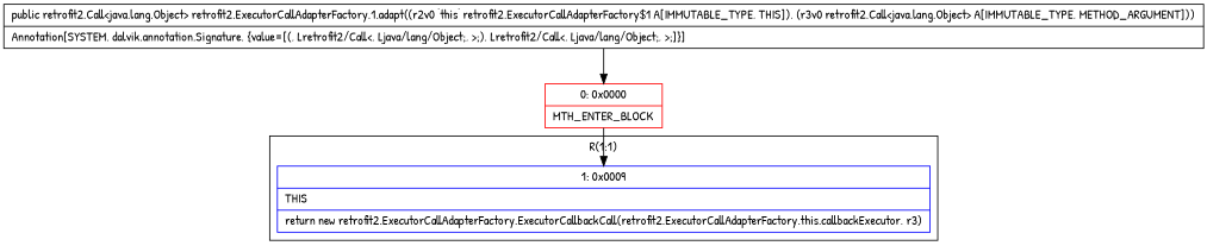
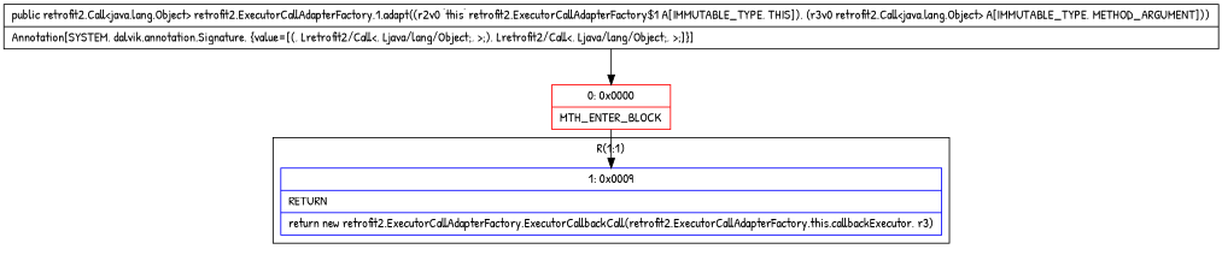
  digraph {
    fontname="Patrick Hand"
    node [shape=record fontname="Patrick Hand"]
    edge [fontname="Patrick Hand"]
-   n1 [color=blue label="{1\:\ 0x0009|THIS\l|return new retrofit2.ExecutorCallAdapterFactory.ExecutorCallbackCall(retrofit2.ExecutorCallAdapterFactory.this.callbackExecutor, r3)\l}"]
+   n1 [color=blue label="{1\:\ 0x0009|RETURN\l|return new retrofit2.ExecutorCallAdapterFactory.ExecutorCallbackCall(retrofit2.ExecutorCallAdapterFactory.this.callbackExecutor, r3)\l}"]
    n2 [color=red label="{0\:\ 0x0000|MTH_ENTER_BLOCK\l}"]
    n3 [label="{public retrofit2.Call\<java.lang.Object\> retrofit2.ExecutorCallAdapterFactory.1.adapt((r2v0 'this' retrofit2.ExecutorCallAdapterFactory$1 A[IMMUTABLE_TYPE, THIS]), (r3v0 retrofit2.Call\<java.lang.Object\> A[IMMUTABLE_TYPE, METHOD_ARGUMENT]))  | Annotation[SYSTEM, dalvik.annotation.Signature, \{value=[(, Lretrofit2\/Call\<, Ljava\/lang\/Object;, \>;), Lretrofit2\/Call\<, Ljava\/lang\/Object;, \>;]\}]\l}"]
    subgraph cluster_1 {
      label="R(1:1)"
      n1
    }
    n2 -> n1
    n3 -> n2
  }
